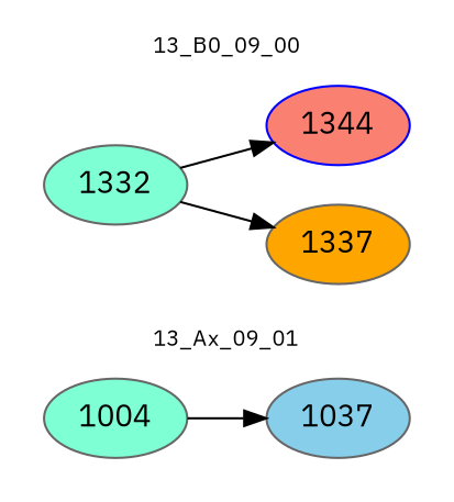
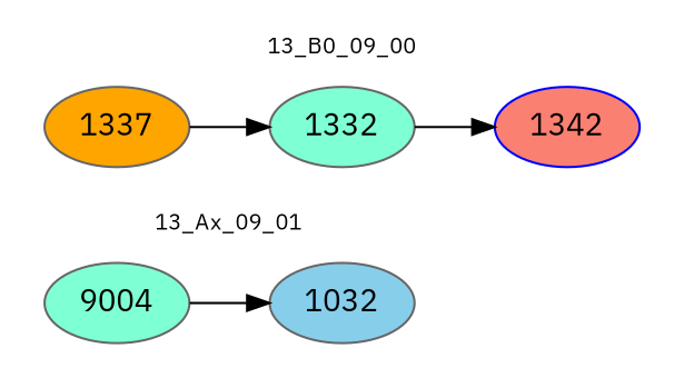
  digraph {
    fontname="IBM Plex Sans"
    rankdir=LR
    node [color=gray40 fillcolor=aquamarine fontname="IBM Plex Sans" style=filled]
    edge [color=black fontname="IBM Plex Sans"]
-   n1 [label=1004]
-   n2 [fillcolor=skyblue label=1037]
+   n1 [label=9004]
+   n2 [fillcolor=skyblue label=1032]
    n3 [label=1332]
    n4 [fillcolor=orange label=1337]
-   n5 [color=blue fillcolor=salmon label=1344]
+   n5 [color=blue fillcolor=salmon label=1342]
    subgraph cluster_1 {
      color=white
      fontsize=10
      label="13_Ax_09_01"
      n1
      n2
    }
    subgraph cluster_2 {
      color=white
      fontsize=10
      label="13_B0_09_00"
      n3
      n4
      n5
    }
    n1 -> n2
-   n3 -> n4
+   n4 -> n3
    n3 -> n5
  }
